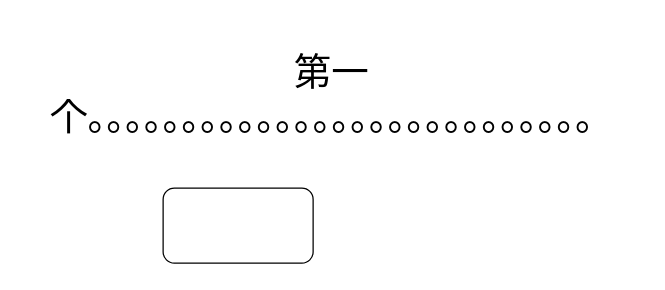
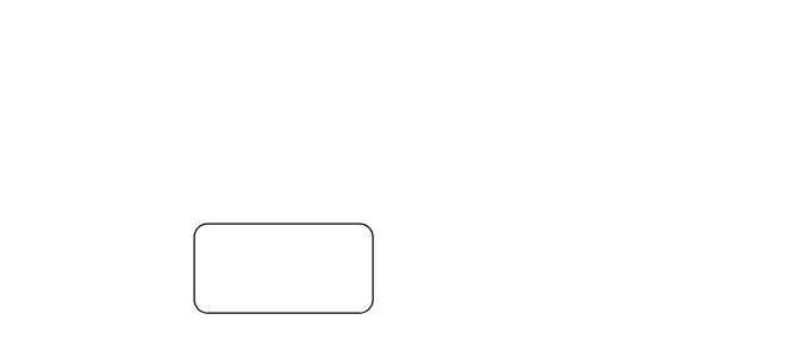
  <mxCell id="0" />
  <mxCell id="1" parent="0" />
  <mxCell id="2" value="" style="rounded=1;whiteSpace=wrap;html=1;" vertex="1" parent="1"><mxGeometry x="130" y="150" width="120" height="60" as="geometry" /></mxCell>
- <mxCell id="3" value="第一个。。。。。。。。。。。。。。。。。。。。。。。。。。。" style="text;html=1;strokeColor=none;fillColor=none;align=center;verticalAlign=middle;whiteSpace=wrap;rounded=1;strokeWidth=6;perimeterSpacing=2;fontSize=30;" vertex="1" parent="1"><mxGeometry x="20" y="20" width="490" height="110" as="geometry" /></mxCell>
